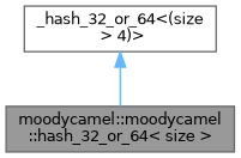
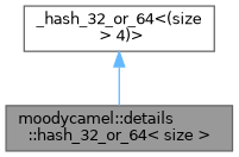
  digraph {
    node [color=gray40 fontname=Helvetica fontsize=10 shape=box style=filled]
-   n1 [fillcolor=grey60 fontcolor=black height=0.2 label="moodycamel::moodycamel\l::hash_32_or_64\< size \>" width=0.4]
+   n1 [fillcolor=grey60 fontcolor=black height=0.2 label="moodycamel::details\l::hash_32_or_64\< size \>" width=0.4]
    n2 [fillcolor=white height=0.2 label="_hash_32_or_64\<(size\l \> 4)\>" width=0.4]
    n2 -> n1 [color=steelblue1 dir=back fontname=Helvetica fontsize=10 labelfontname=Helvetica labelfontsize=10 style=solid]
  }
